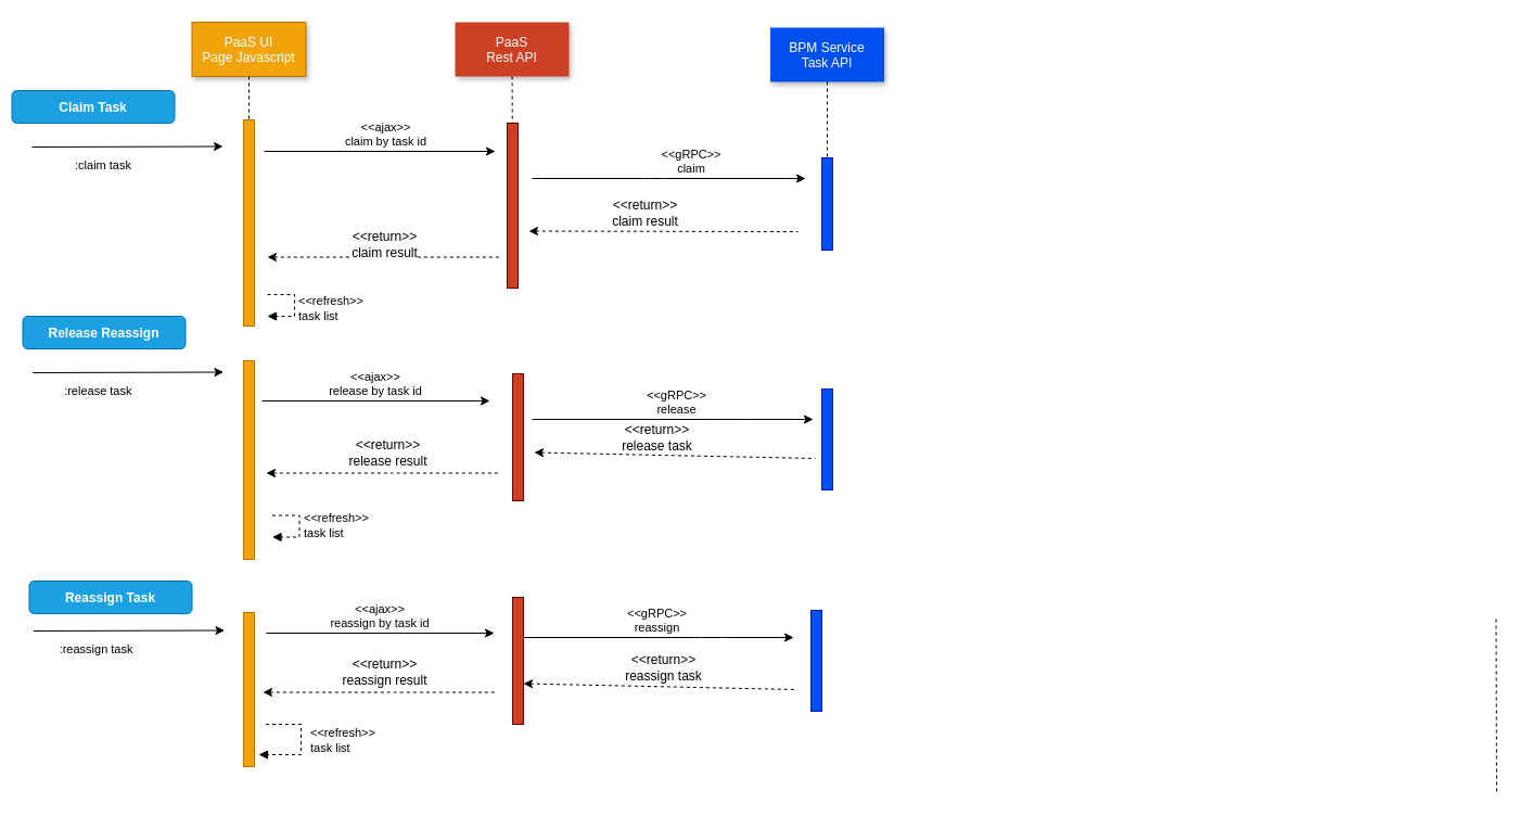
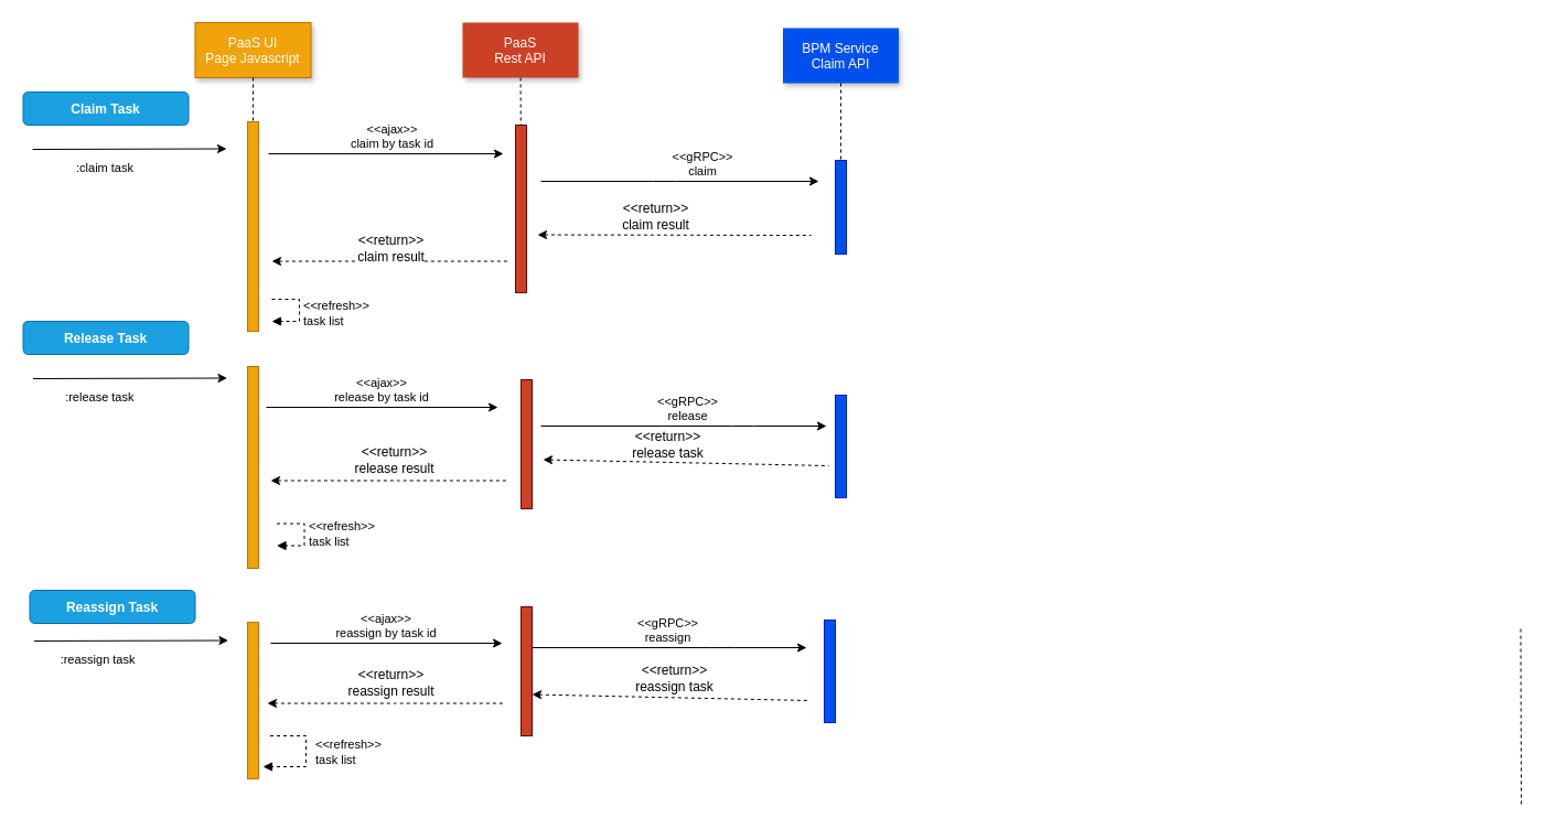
  <mxCell id="0" />
  <mxCell id="1" parent="0" />
  <mxCell id="2" value="" style="edgeStyle=elbowEdgeStyle;elbow=horizontal;endArrow=none;dashed=1" parent="1" edge="1"><mxGeometry x="1460" y="437.894" width="100" height="100" as="geometry"><mxPoint x="1378.5" y="570" as="sourcePoint" /><mxPoint x="1378.5" y="730" as="targetPoint" /></mxGeometry></mxCell>
  <mxCell id="3" value="" style="fillColor=#f0a30a;strokeColor=#BD7000;fontColor=#ffffff;" parent="1" vertex="1"><mxGeometry x="224" y="110" width="10" height="190" as="geometry" /></mxCell>
  <mxCell id="4" value="PaaS UI&#10;Page Javascript" style="shadow=1;fillColor=#f0a30a;strokeColor=#BD7000;fontColor=#ffffff;" parent="1" vertex="1"><mxGeometry x="176.5" y="20" width="105" height="50" as="geometry" /></mxCell>
  <mxCell id="5" value="" style="fillColor=#CC4125;strokeColor=#660000" parent="1" vertex="1"><mxGeometry x="467" y="113" width="10" height="152" as="geometry" /></mxCell>
  <mxCell id="6" value="PaaS &#10;Rest API" style="shadow=1;fillColor=#CC4125;strokeColor=none;fontColor=#FFFFFF;" parent="1" vertex="1"><mxGeometry x="419" y="20" width="105" height="50" as="geometry" /></mxCell>
  <mxCell id="7" value="" style="edgeStyle=none;endArrow=none;dashed=1" parent="1" source="6" target="5" edge="1"><mxGeometry x="272.335" y="165" width="100" height="100" as="geometry"><mxPoint x="371.259" y="70" as="sourcePoint" /><mxPoint x="371.576" y="125" as="targetPoint" /></mxGeometry></mxCell>
  <mxCell id="8" value="&lt;&lt;ajax&gt;&gt;&#10;claim by task id" style="edgeStyle=none;verticalLabelPosition=top;verticalAlign=bottom;" parent="1" edge="1"><mxGeometry width="100" height="100" as="geometry"><mxPoint x="243" y="139" as="sourcePoint" /><mxPoint x="456" y="139" as="targetPoint" /><mxPoint x="6" as="offset" /></mxGeometry></mxCell>
  <mxCell id="9" value="" style="edgeStyle=none;verticalLabelPosition=top;verticalAlign=bottom;labelPosition=left;align=right;endArrow=none;startArrow=classic;dashed=1;" parent="1" edge="1"><mxGeometry x="114" y="74.259" width="100" height="100" as="geometry"><mxPoint x="487" y="212.5" as="sourcePoint" /><mxPoint x="735" y="213" as="targetPoint" /><Array as="points" /></mxGeometry></mxCell>
  <mxCell id="10" value="&amp;lt;&amp;lt;return&amp;gt;&amp;gt;&lt;br&gt;claim result" style="text;html=1;resizable=0;points=[];align=center;verticalAlign=middle;labelBackgroundColor=#ffffff;" parent="9" vertex="1" connectable="0"><mxGeometry relative="1" as="geometry"><mxPoint x="-17" y="-17" as="offset" /></mxGeometry></mxCell>
  <mxCell id="11" value="" style="fillColor=#0050ef;strokeColor=#001DBC;fontColor=#ffffff;" parent="1" vertex="1"><mxGeometry x="757" y="145" width="10" height="85" as="geometry" /></mxCell>
- <mxCell id="12" value="BPM Service&#10;Task API" style="shadow=1;fillColor=#0050EF;strokeColor=none;fontColor=#FFFFFF;" parent="1" vertex="1"><mxGeometry x="709.5" y="25" width="105" height="50" as="geometry" /></mxCell>
+ <mxCell id="12" value="BPM Service&#10;Claim API" style="shadow=1;fillColor=#0050EF;strokeColor=none;fontColor=#FFFFFF;" parent="1" vertex="1"><mxGeometry x="709.5" y="25" width="105" height="50" as="geometry" /></mxCell>
  <mxCell id="13" value="" style="edgeStyle=none;endArrow=none;dashed=1" parent="1" source="12" target="11" edge="1"><mxGeometry x="614.488" y="175.0" width="100" height="100" as="geometry"><mxPoint x="698.653" y="70" as="sourcePoint" /><mxPoint x="698.653" y="220" as="targetPoint" /></mxGeometry></mxCell>
  <mxCell id="14" value="&lt;&lt;gRPC&gt;&gt;&#10;claim" style="edgeStyle=elbowEdgeStyle;elbow=vertical;verticalLabelPosition=top;verticalAlign=bottom;" parent="1" edge="1"><mxGeometry width="100" height="100" as="geometry"><mxPoint x="490" y="164" as="sourcePoint" /><mxPoint x="742" y="164" as="targetPoint" /><Array as="points"><mxPoint x="602" y="164" /><mxPoint x="637" y="172" /><mxPoint x="669" y="259" /><mxPoint x="614" y="230" /></Array><mxPoint x="21" as="offset" /></mxGeometry></mxCell>
  <mxCell id="15" value="" style="edgeStyle=elbowEdgeStyle;elbow=horizontal;endArrow=none;dashed=1" parent="1" source="4" target="3" edge="1"><mxGeometry x="230.0" y="310" width="100" height="100" as="geometry"><mxPoint x="254" y="370" as="sourcePoint" /><mxPoint x="354" y="270" as="targetPoint" /></mxGeometry></mxCell>
  <mxCell id="16" value="" style="edgeStyle=none;verticalLabelPosition=top;verticalAlign=bottom;labelPosition=left;align=right;endArrow=none;startArrow=classic;dashed=1;" parent="1" edge="1"><mxGeometry x="122" y="90.259" width="100" height="100" as="geometry"><mxPoint x="246" y="236.5" as="sourcePoint" /><mxPoint x="462" y="236.5" as="targetPoint" /><Array as="points"><mxPoint x="346" y="236.5" /><mxPoint x="366" y="236.5" /><mxPoint x="421" y="236.5" /></Array></mxGeometry></mxCell>
  <mxCell id="17" value="&amp;lt;&amp;lt;return&amp;gt;&amp;gt;&lt;br&gt;claim result" style="text;html=1;resizable=0;points=[];align=center;verticalAlign=middle;labelBackgroundColor=#ffffff;" parent="16" vertex="1" connectable="0"><mxGeometry relative="1" as="geometry"><mxPoint x="-0.5" y="-12" as="offset" /></mxGeometry></mxCell>
  <mxCell id="18" value="" style="html=1;points=[];perimeter=orthogonalPerimeter;fillColor=#0050ef;strokeColor=#001DBC;fontColor=#ffffff;" parent="1" vertex="1"><mxGeometry x="757" y="358" width="10" height="93" as="geometry" /></mxCell>
  <mxCell id="19" value="" style="fillColor=#f0a30a;strokeColor=#BD7000;fontColor=#ffffff;" parent="1" vertex="1"><mxGeometry x="224" y="332" width="10" height="183" as="geometry" /></mxCell>
  <mxCell id="20" value=":claim task" style="edgeStyle=none;verticalLabelPosition=top;verticalAlign=bottom;labelPosition=left;align=right" parent="1" edge="1"><mxGeometry width="100" height="100" as="geometry"><mxPoint x="29" y="135" as="sourcePoint" /><mxPoint x="205" y="134.5" as="targetPoint" /><Array as="points" /><mxPoint x="6" y="26" as="offset" /></mxGeometry></mxCell>
  <mxCell id="21" value="&lt;&lt;ajax&gt;&gt;&#10;release by task id" style="edgeStyle=none;verticalLabelPosition=top;verticalAlign=bottom;" parent="1" edge="1"><mxGeometry x="215" y="319" width="100" height="100" as="geometry"><mxPoint x="241" y="369" as="sourcePoint" /><mxPoint x="451" y="369" as="targetPoint" /></mxGeometry></mxCell>
  <mxCell id="22" value="&lt;&lt;gRPC&gt;&gt;&#10;release" style="edgeStyle=elbowEdgeStyle;elbow=vertical;verticalLabelPosition=top;verticalAlign=bottom;" parent="1" edge="1"><mxGeometry y="-63" width="100" height="100" as="geometry"><mxPoint x="490" y="386" as="sourcePoint" /><mxPoint x="749" y="386" as="targetPoint" /><Array as="points"><mxPoint x="673" y="386" /><mxPoint x="618" y="357" /></Array><mxPoint x="4" as="offset" /></mxGeometry></mxCell>
  <mxCell id="23" value="" style="fillColor=#CC4125;strokeColor=#660000" parent="1" vertex="1"><mxGeometry x="472" y="344" width="10" height="117" as="geometry" /></mxCell>
  <mxCell id="24" value="" style="edgeStyle=none;verticalLabelPosition=top;verticalAlign=bottom;labelPosition=left;align=right;endArrow=none;startArrow=classic;dashed=1;" parent="1" edge="1"><mxGeometry x="119" y="278.259" width="100" height="100" as="geometry"><mxPoint x="492" y="416.5" as="sourcePoint" /><mxPoint x="751" y="422" as="targetPoint" /><Array as="points" /></mxGeometry></mxCell>
  <mxCell id="25" value="&amp;lt;&amp;lt;return&amp;gt;&amp;gt;&lt;br&gt;release task" style="text;html=1;resizable=0;points=[];align=center;verticalAlign=middle;labelBackgroundColor=#ffffff;" parent="24" vertex="1" connectable="0"><mxGeometry relative="1" as="geometry"><mxPoint x="-17" y="-17" as="offset" /></mxGeometry></mxCell>
- <mxCell id="26" value="Claim Task" style="rounded=1;fontStyle=1;fillColor=#1ba1e2;strokeColor=#006EAF;fontColor=#ffffff;" parent="1" vertex="1"><mxGeometry x="10.5" y="83" width="150" height="30" as="geometry" /></mxCell>
+ <mxCell id="26" value="Claim Task" style="rounded=1;fontStyle=1;fillColor=#1ba1e2;strokeColor=#006EAF;fontColor=#ffffff;" parent="1" vertex="1"><mxGeometry x="20.5" y="83" width="150" height="30" as="geometry" /></mxCell>
  <mxCell id="27" value="" style="edgeStyle=none;verticalLabelPosition=top;verticalAlign=bottom;labelPosition=left;align=right;endArrow=none;startArrow=classic;dashed=1;" parent="1" edge="1"><mxGeometry x="121" y="289.259" width="100" height="100" as="geometry"><mxPoint x="245" y="435.5" as="sourcePoint" /><mxPoint x="461" y="435.5" as="targetPoint" /><Array as="points"><mxPoint x="345" y="435.5" /><mxPoint x="365" y="435.5" /><mxPoint x="420" y="435.5" /></Array></mxGeometry></mxCell>
  <mxCell id="28" value="&amp;lt;&amp;lt;return&amp;gt;&amp;gt;&lt;br&gt;release result" style="text;html=1;resizable=0;points=[];align=center;verticalAlign=middle;labelBackgroundColor=#ffffff;" parent="27" vertex="1" connectable="0"><mxGeometry relative="1" as="geometry"><mxPoint x="3.5" y="-19.5" as="offset" /></mxGeometry></mxCell>
  <mxCell id="29" value=":release task" style="edgeStyle=none;verticalLabelPosition=top;verticalAlign=bottom;labelPosition=left;align=right" edge="1" parent="1"><mxGeometry x="0.5" y="208" width="100" height="100" as="geometry"><mxPoint x="29.5" y="343" as="sourcePoint" /><mxPoint x="205.5" y="342.5" as="targetPoint" /><Array as="points" /><mxPoint x="6" y="26" as="offset" /></mxGeometry></mxCell>
- <mxCell id="30" value="Release Reassign" style="rounded=1;fontStyle=1;fillColor=#1ba1e2;strokeColor=#006EAF;fontColor=#ffffff;" vertex="1" parent="1"><mxGeometry x="20.5" y="291" width="150" height="30" as="geometry" /></mxCell>
+ <mxCell id="30" value="Release Task" style="rounded=1;fontStyle=1;fillColor=#1ba1e2;strokeColor=#006EAF;fontColor=#ffffff;" vertex="1" parent="1"><mxGeometry x="20.5" y="291" width="150" height="30" as="geometry" /></mxCell>
  <mxCell id="31" style="edgeStyle=orthogonalEdgeStyle;rounded=0;orthogonalLoop=1;jettySize=auto;html=1;exitX=0.5;exitY=1;exitDx=0;exitDy=0;" edge="1" parent="1" source="5" target="5"><mxGeometry relative="1" as="geometry" /></mxCell>
  <mxCell id="32" value="&amp;lt;&amp;lt;refresh&amp;gt;&amp;gt;&lt;br&gt;task list" style="edgeStyle=orthogonalEdgeStyle;html=1;align=left;spacingLeft=2;endArrow=block;rounded=0;dashed=1;" edge="1" parent="1"><mxGeometry x="0.086" relative="1" as="geometry"><mxPoint x="246" y="271" as="sourcePoint" /><Array as="points"><mxPoint x="271" y="271" /></Array><mxPoint x="246" y="291" as="targetPoint" /><mxPoint as="offset" /></mxGeometry></mxCell>
  <mxCell id="33" value="&amp;lt;&amp;lt;refresh&amp;gt;&amp;gt;&lt;br&gt;task list" style="edgeStyle=orthogonalEdgeStyle;html=1;align=left;spacingLeft=2;endArrow=block;rounded=0;dashed=1;" edge="1" parent="1"><mxGeometry x="-0.029" relative="1" as="geometry"><mxPoint x="250.5" y="474.5" as="sourcePoint" /><Array as="points"><mxPoint x="275.5" y="474.5" /></Array><mxPoint x="250.5" y="494.5" as="targetPoint" /><mxPoint as="offset" /></mxGeometry></mxCell>
  <mxCell id="34" value="" style="html=1;points=[];perimeter=orthogonalPerimeter;fillColor=#0050ef;strokeColor=#001DBC;fontColor=#ffffff;" vertex="1" parent="1"><mxGeometry x="747" y="562" width="10" height="93" as="geometry" /></mxCell>
  <mxCell id="35" value="" style="fillColor=#f0a30a;strokeColor=#BD7000;fontColor=#ffffff;" vertex="1" parent="1"><mxGeometry x="224" y="564" width="10" height="142" as="geometry" /></mxCell>
  <mxCell id="36" value="&lt;&lt;ajax&gt;&gt;&#10;reassign by task id" style="edgeStyle=none;verticalLabelPosition=top;verticalAlign=bottom;" edge="1" parent="1"><mxGeometry x="219" y="533" width="100" height="100" as="geometry"><mxPoint x="245" y="583" as="sourcePoint" /><mxPoint x="455" y="583" as="targetPoint" /></mxGeometry></mxCell>
  <mxCell id="37" value="&lt;&lt;gRPC&gt;&gt;&#10;reassign" style="edgeStyle=elbowEdgeStyle;elbow=vertical;verticalLabelPosition=top;verticalAlign=bottom;" edge="1" parent="1"><mxGeometry x="-18" y="138" width="100" height="100" as="geometry"><mxPoint x="472" y="587" as="sourcePoint" /><mxPoint x="731" y="587" as="targetPoint" /><Array as="points"><mxPoint x="655" y="587" /><mxPoint x="600" y="558" /></Array><mxPoint x="4" as="offset" /></mxGeometry></mxCell>
  <mxCell id="38" value="" style="fillColor=#CC4125;strokeColor=#660000" vertex="1" parent="1"><mxGeometry x="472" y="550" width="10" height="117" as="geometry" /></mxCell>
  <mxCell id="39" value="" style="edgeStyle=none;verticalLabelPosition=top;verticalAlign=bottom;labelPosition=left;align=right;endArrow=none;startArrow=classic;dashed=1;" edge="1" parent="1"><mxGeometry x="109" y="491.259" width="100" height="100" as="geometry"><mxPoint x="482" y="629.5" as="sourcePoint" /><mxPoint x="733" y="635" as="targetPoint" /><Array as="points" /></mxGeometry></mxCell>
  <mxCell id="40" value="&amp;lt;&amp;lt;return&amp;gt;&amp;gt;&lt;br&gt;reassign task" style="text;html=1;resizable=0;points=[];align=center;verticalAlign=middle;labelBackgroundColor=#ffffff;" vertex="1" connectable="0" parent="39"><mxGeometry relative="1" as="geometry"><mxPoint x="3" y="-18" as="offset" /></mxGeometry></mxCell>
  <mxCell id="41" value="" style="edgeStyle=none;verticalLabelPosition=top;verticalAlign=bottom;labelPosition=left;align=right;endArrow=none;startArrow=classic;dashed=1;" edge="1" parent="1"><mxGeometry x="118" y="491.259" width="100" height="100" as="geometry"><mxPoint x="242" y="637.5" as="sourcePoint" /><mxPoint x="458" y="637.5" as="targetPoint" /><Array as="points"><mxPoint x="342" y="637.5" /><mxPoint x="362" y="637.5" /><mxPoint x="417" y="637.5" /></Array></mxGeometry></mxCell>
  <mxCell id="42" value="&amp;lt;&amp;lt;return&amp;gt;&amp;gt;&lt;br&gt;reassign result" style="text;html=1;resizable=0;points=[];align=center;verticalAlign=middle;labelBackgroundColor=#ffffff;" vertex="1" connectable="0" parent="41"><mxGeometry relative="1" as="geometry"><mxPoint x="3.5" y="-19.5" as="offset" /></mxGeometry></mxCell>
  <mxCell id="43" value=":reassign task" style="edgeStyle=none;verticalLabelPosition=top;verticalAlign=bottom;labelPosition=left;align=right" edge="1" parent="1"><mxGeometry x="1.5" y="446" width="100" height="100" as="geometry"><mxPoint x="30.5" y="581" as="sourcePoint" /><mxPoint x="206.5" y="580.5" as="targetPoint" /><Array as="points" /><mxPoint x="6" y="26" as="offset" /></mxGeometry></mxCell>
  <mxCell id="44" value="Reassign Task" style="rounded=1;fontStyle=1;fillColor=#1ba1e2;strokeColor=#006EAF;fontColor=#ffffff;" vertex="1" parent="1"><mxGeometry x="26.5" y="535" width="150" height="30" as="geometry" /></mxCell>
  <mxCell id="45" value="&amp;lt;&amp;lt;refresh&amp;gt;&amp;gt;&lt;br&gt;task list" style="edgeStyle=orthogonalEdgeStyle;html=1;align=left;spacingLeft=2;endArrow=block;rounded=0;dashed=1;" edge="1" parent="1"><mxGeometry x="-0.051" y="5" relative="1" as="geometry"><mxPoint x="244.5" y="667" as="sourcePoint" /><Array as="points"><mxPoint x="277" y="667" /><mxPoint x="277" y="695" /><mxPoint x="245" y="695" /></Array><mxPoint x="238" y="695" as="targetPoint" /><mxPoint as="offset" /></mxGeometry></mxCell>
